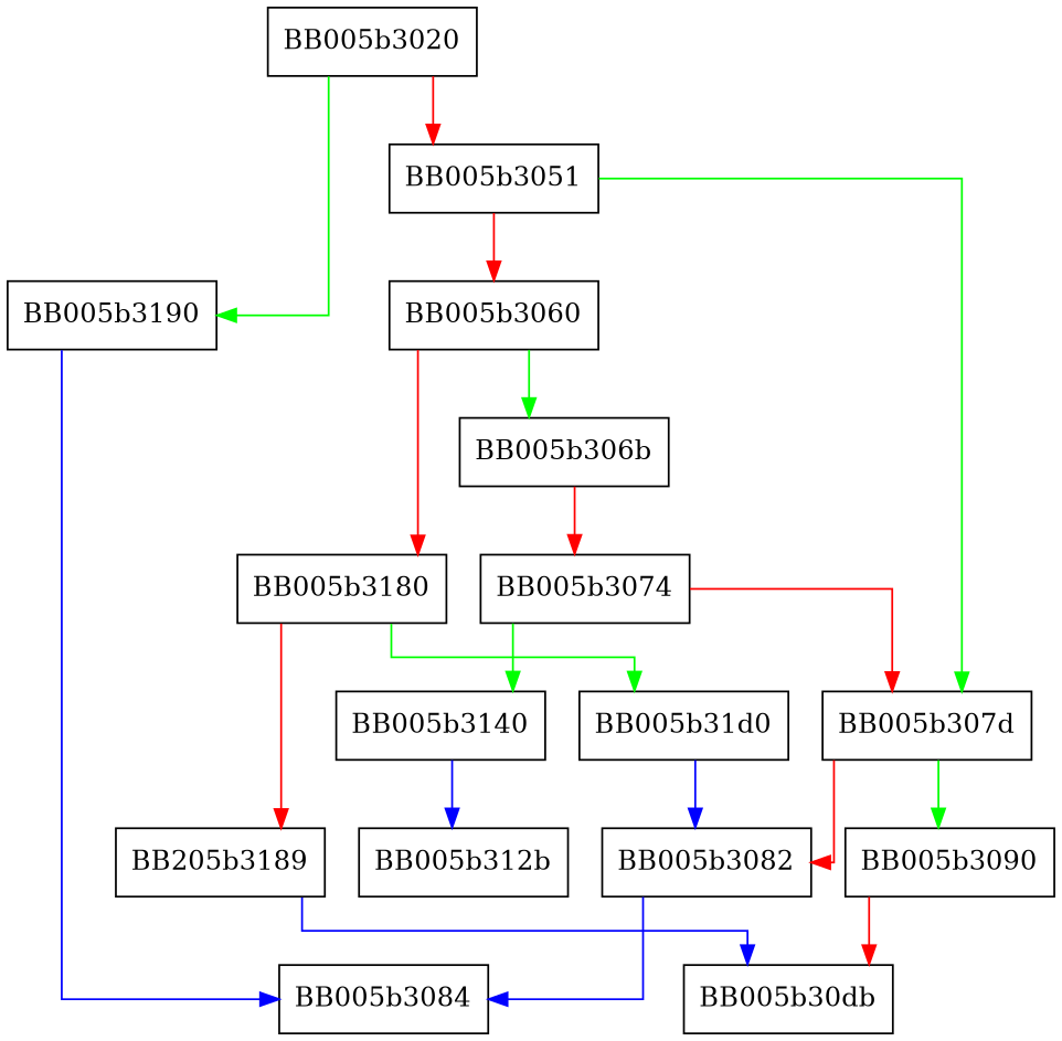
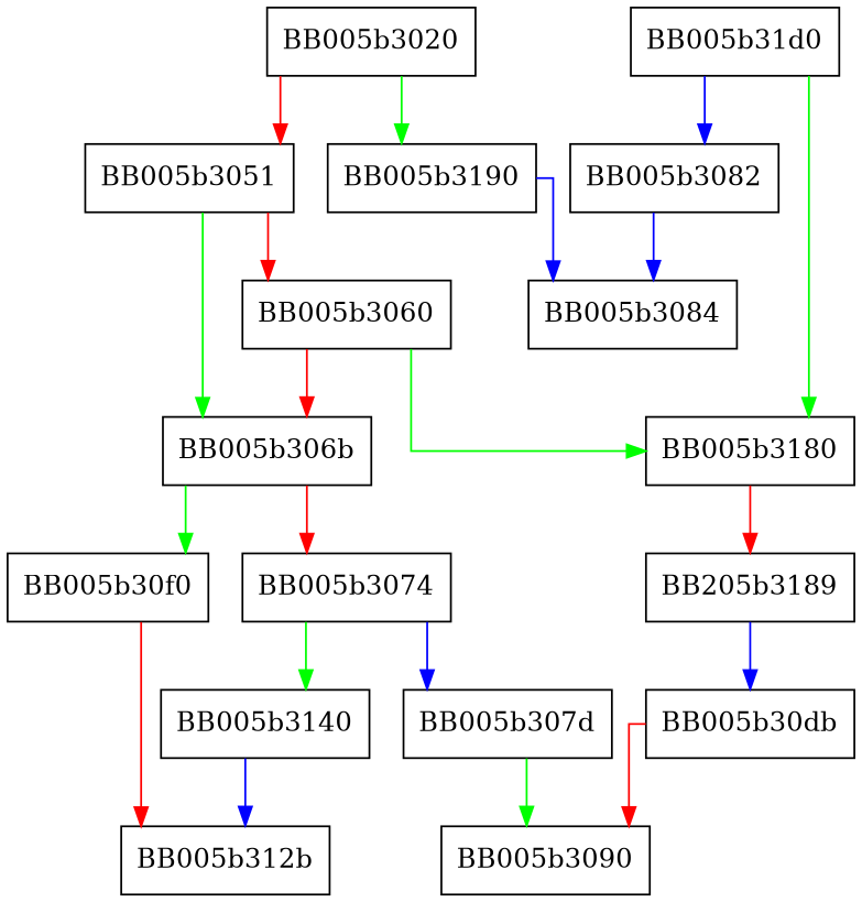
  digraph {
    splines=ortho
    node [shape=box]
    edge [color=red]
    BB005b3020
    BB005b3190
    BB005b3051
    BB005b3084
    BB005b306b
    BB005b3060
+   BB005b30f0
    BB005b3074
    BB005b3180
    BB005b312b
    BB005b3140
    BB005b307d
    BB005b31d0
    n14 [label=BB205b3189]
    BB005b3082
    BB005b30db
    BB005b3090
    BB005b3020 -> BB005b3190 [color=green]
    BB005b3020 -> BB005b3051
    BB005b3190 -> BB005b3084 [color=blue]
-   BB005b3051 -> BB005b307d [color=green]
+   BB005b3051 -> BB005b306b [color=green]
    BB005b3051 -> BB005b3060
+   BB005b306b -> BB005b30f0 [color=green]
    BB005b306b -> BB005b3074
-   BB005b3060 -> BB005b306b [color=green]
-   BB005b3060 -> BB005b3180
+   BB005b3060 -> BB005b306b
+   BB005b3060 -> BB005b3180 [color=green]
+   BB005b30f0 -> BB005b312b
    BB005b3074 -> BB005b3140 [color=green]
-   BB005b3074 -> BB005b307d
-   BB005b3180 -> BB005b31d0 [color=green]
+   BB005b3074 -> BB005b307d [color=blue]
+   BB005b31d0 -> BB005b3180 [color=green]
    BB005b3180 -> n14
    BB005b3140 -> BB005b312b [color=blue]
-   BB005b307d -> BB005b3082
    BB005b307d -> BB005b3090 [color=green]
    BB005b31d0 -> BB005b3082 [color=blue]
    n14 -> BB005b30db [color=blue]
    BB005b3082 -> BB005b3084 [color=blue]
-   BB005b3090 -> BB005b30db
+   BB005b30db -> BB005b3090
  }
